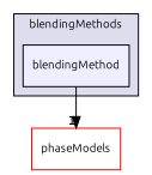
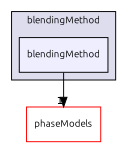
  digraph {
    compound=true
    fontname=Ubuntu
    node [fontname=Ubuntu fontsize=10 shape=box]
    n1 [fillcolor="#eeeeff" label=blendingMethod pencolor=black style=filled]
    n2 [color=red label=phaseModels]
    subgraph cluster_1 {
      bgcolor="#ddddee"
      fontsize=10
-     label=blendingMethods
+     label=blendingMethod
      pencolor=black
      n1
    }
    n1 -> n2 [headlabel=1 labeldistance=1.5 labelfontname=Helvetica labelfontsize=10 fontname=Ubuntu]
  }
